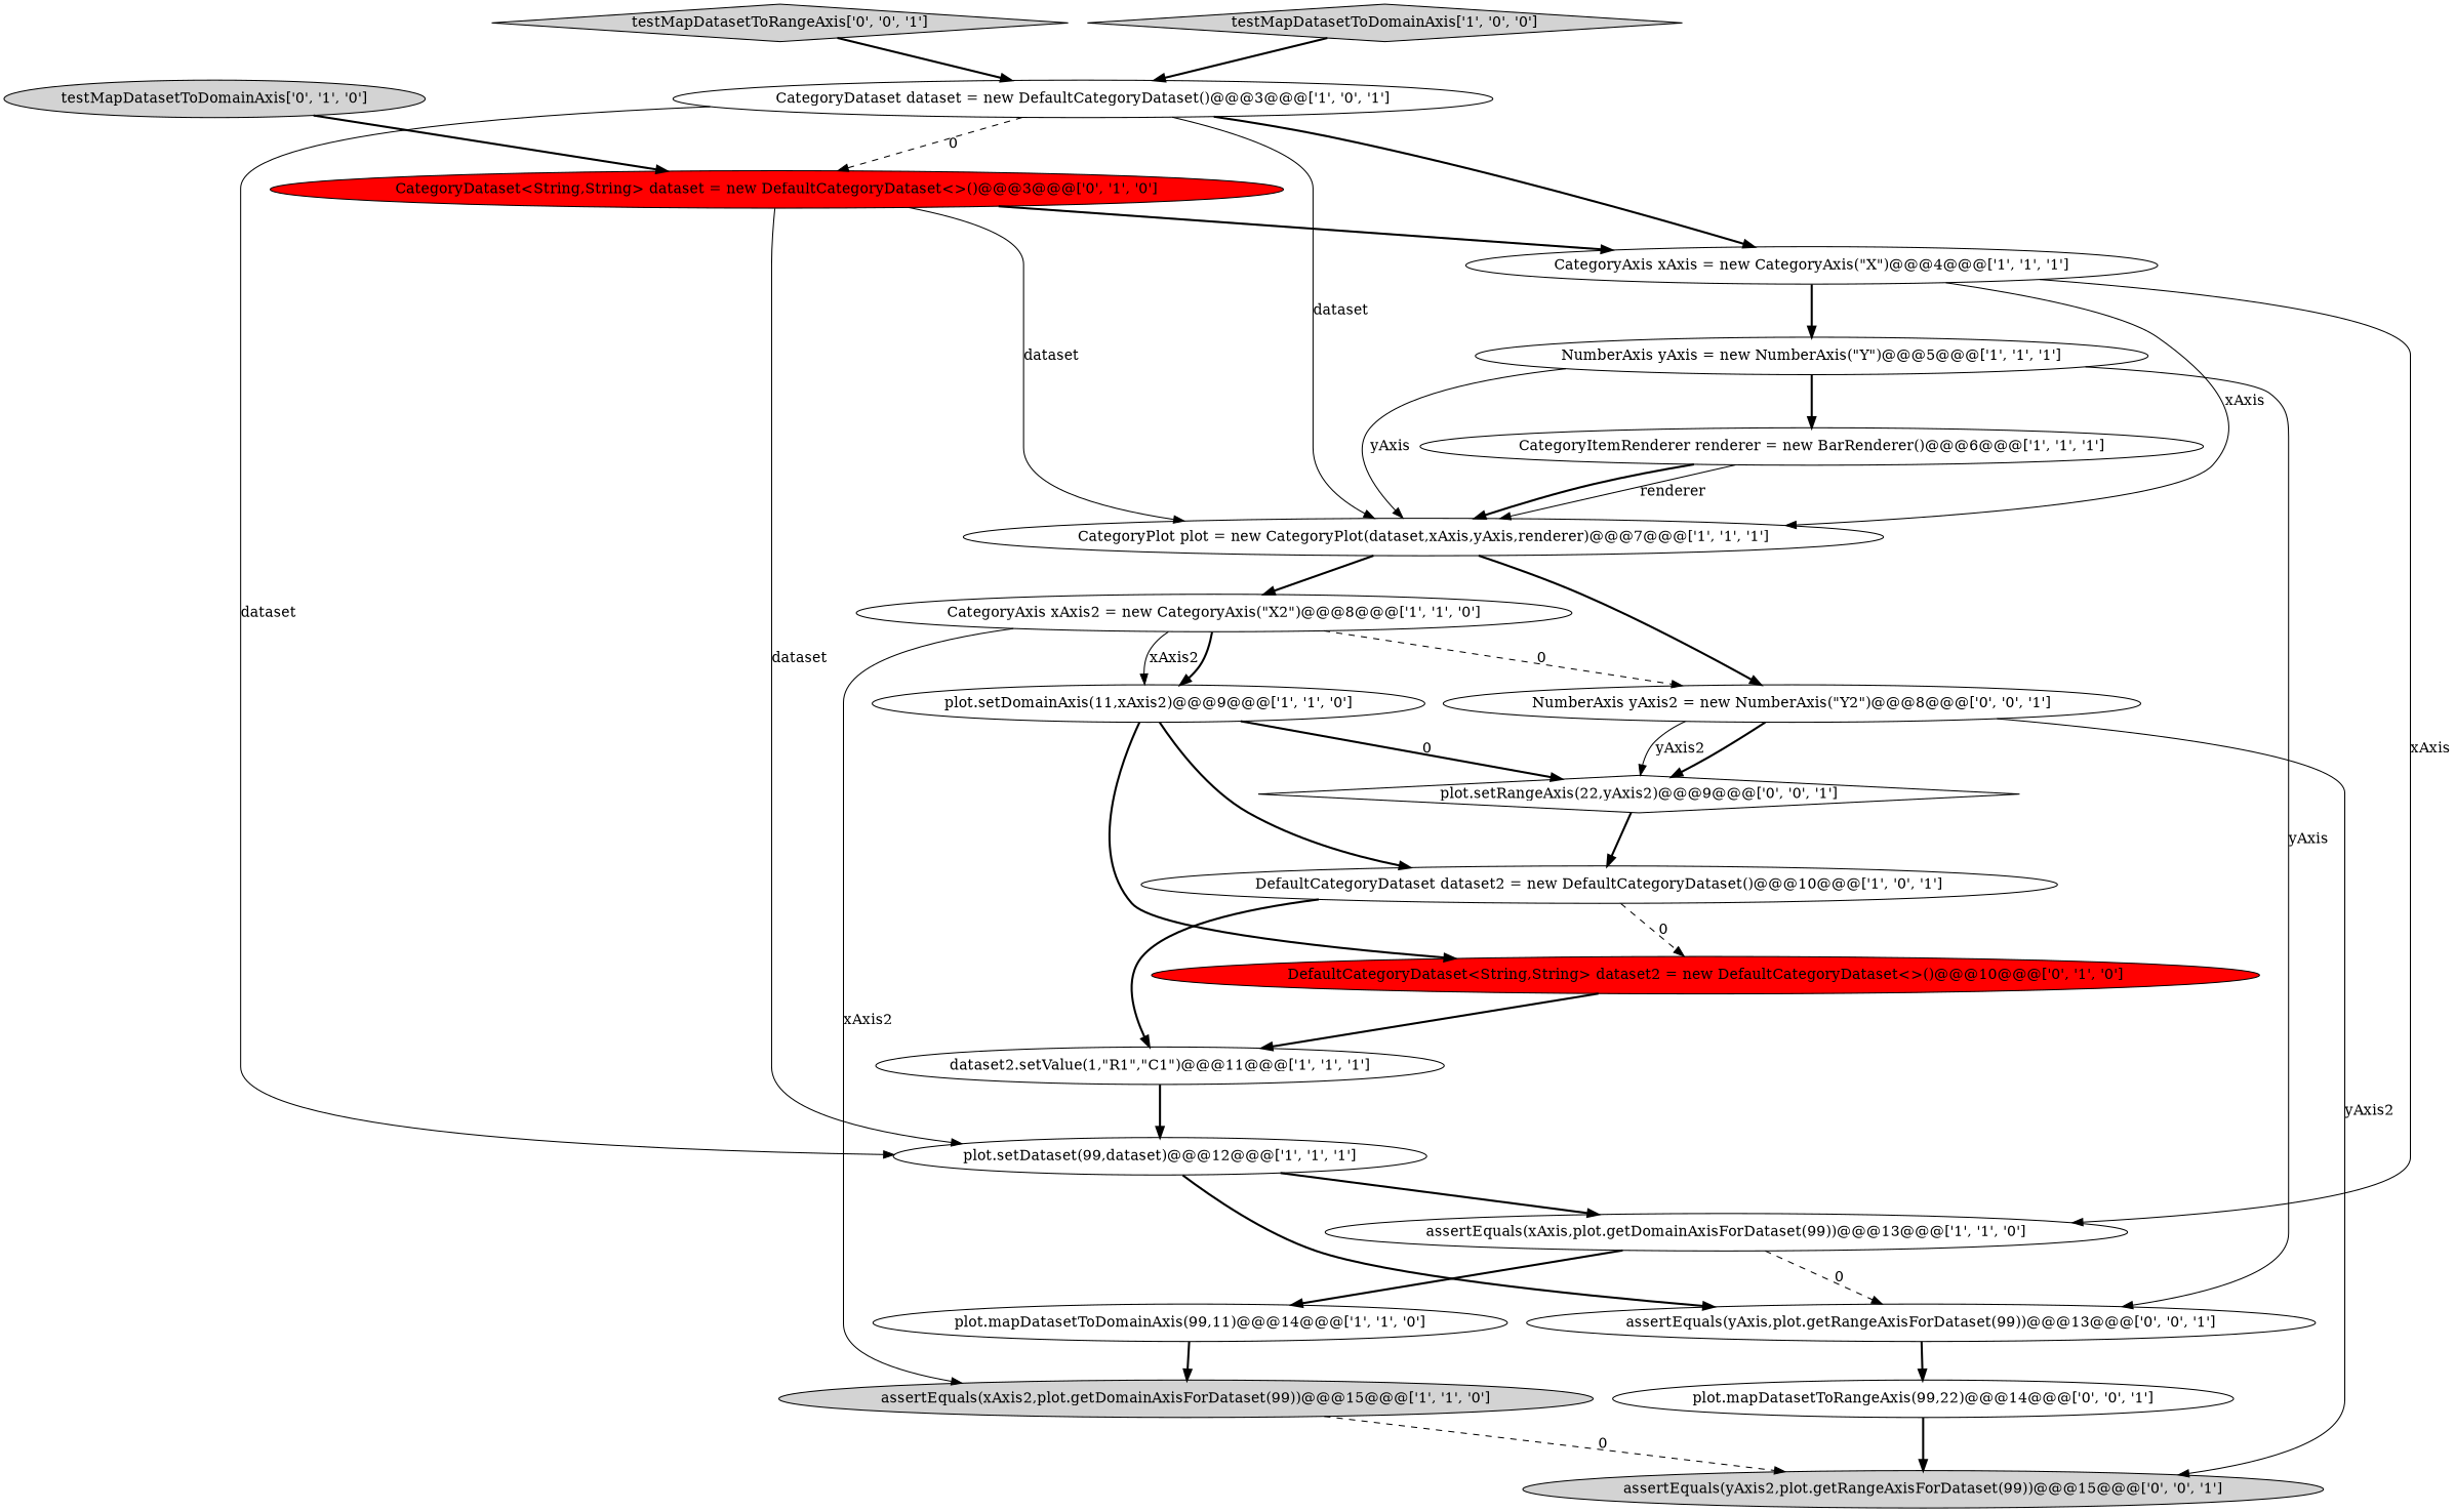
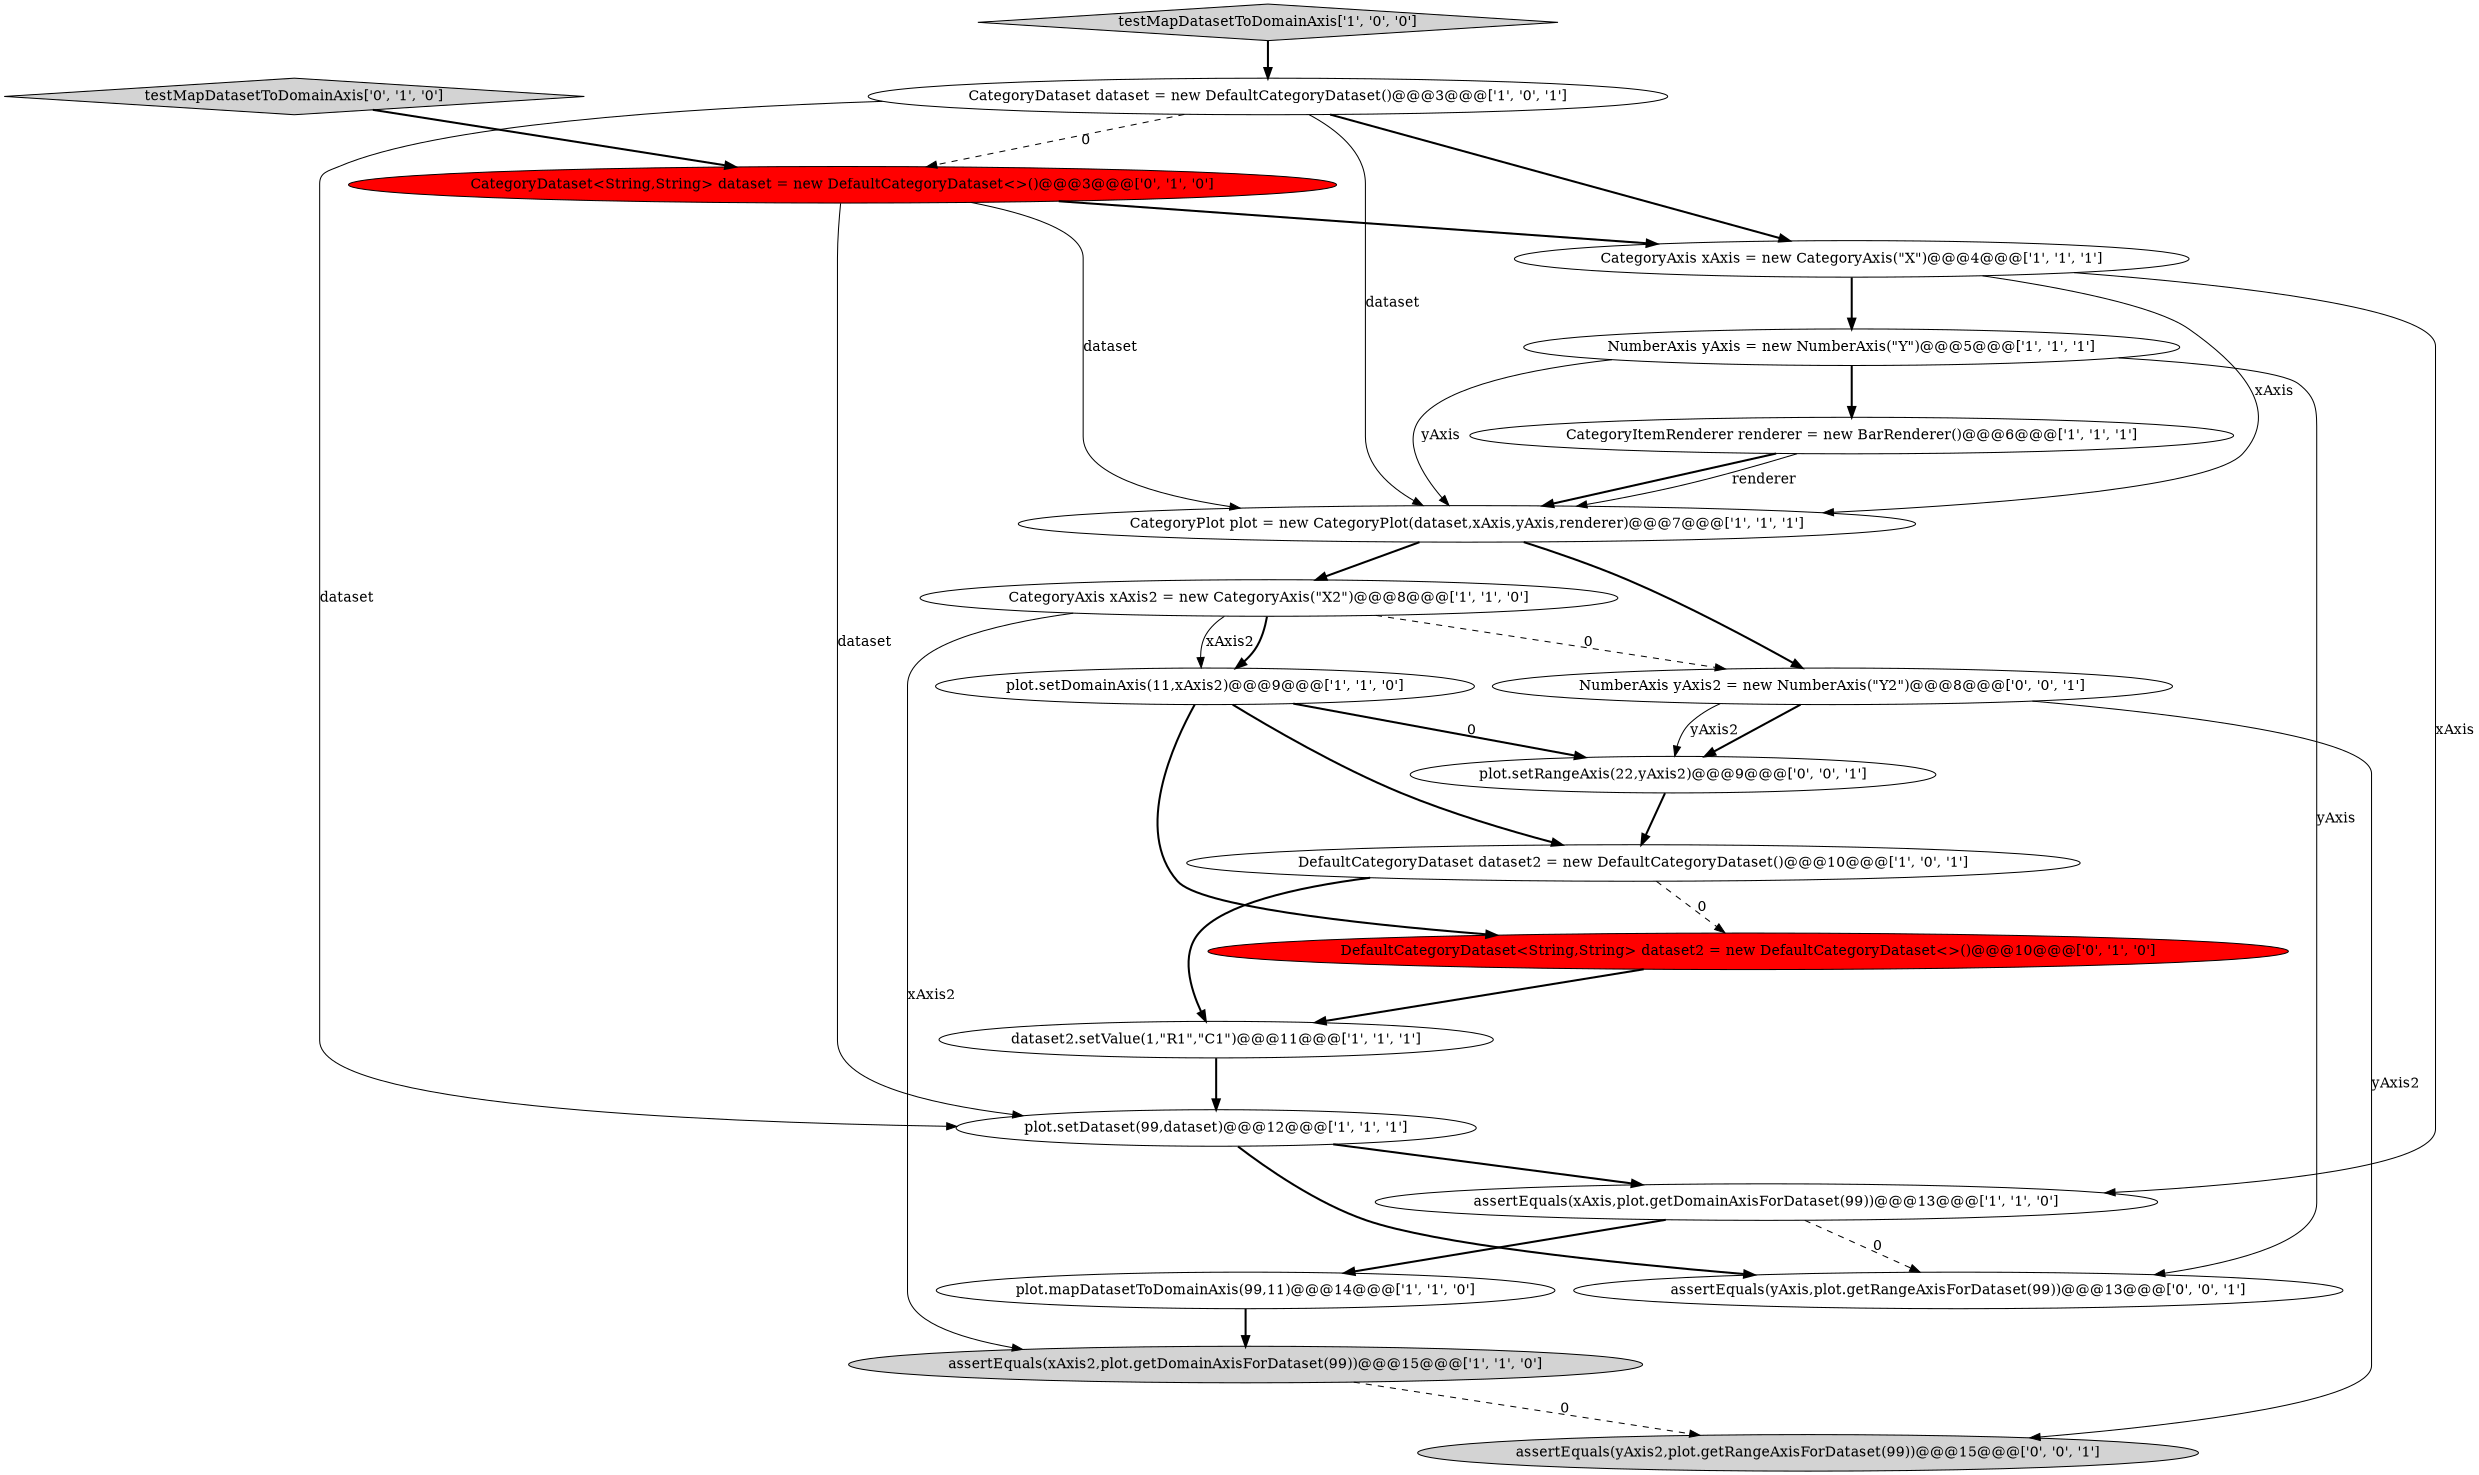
  digraph {
    node [fillcolor=white shape=ellipse style=filled]
    edge [style=bold]
    n1 [label="plot.setDomainAxis(11,xAxis2)@@@9@@@['1', '1', '0']"]
-   n2 [label="plot.setRangeAxis(22,yAxis2)@@@9@@@['0', '0', '1']" shape=diamond]
+   n2 [label="plot.setRangeAxis(22,yAxis2)@@@9@@@['0', '0', '1']"]
    n3 [label="DefaultCategoryDataset dataset2 = new DefaultCategoryDataset()@@@10@@@['1', '0', '1']"]
    n4 [fillcolor=red label="DefaultCategoryDataset<String,String> dataset2 = new DefaultCategoryDataset<>()@@@10@@@['0', '1', '0']"]
    n5 [label="dataset2.setValue(1,\"R1\",\"C1\")@@@11@@@['1', '1', '1']"]
    n6 [label="assertEquals(yAxis,plot.getRangeAxisForDataset(99))@@@13@@@['0', '0', '1']"]
-   n7 [label="plot.mapDatasetToRangeAxis(99,22)@@@14@@@['0', '0', '1']"]
    n8 [fillcolor=lightgray label="assertEquals(yAxis2,plot.getRangeAxisForDataset(99))@@@15@@@['0', '0', '1']"]
    n9 [label="NumberAxis yAxis = new NumberAxis(\"Y\")@@@5@@@['1', '1', '1']"]
    n10 [label="CategoryPlot plot = new CategoryPlot(dataset,xAxis,yAxis,renderer)@@@7@@@['1', '1', '1']"]
    n11 [label="CategoryItemRenderer renderer = new BarRenderer()@@@6@@@['1', '1', '1']"]
    n12 [label="NumberAxis yAxis2 = new NumberAxis(\"Y2\")@@@8@@@['0', '0', '1']"]
    n13 [label="CategoryAxis xAxis2 = new CategoryAxis(\"X2\")@@@8@@@['1', '1', '0']"]
    n14 [fillcolor=lightgray label="assertEquals(xAxis2,plot.getDomainAxisForDataset(99))@@@15@@@['1', '1', '0']"]
    n15 [label="CategoryDataset dataset = new DefaultCategoryDataset()@@@3@@@['1', '0', '1']"]
    n16 [label="plot.setDataset(99,dataset)@@@12@@@['1', '1', '1']"]
    n17 [fillcolor=red label="CategoryDataset<String,String> dataset = new DefaultCategoryDataset<>()@@@3@@@['0', '1', '0']"]
    n18 [label="CategoryAxis xAxis = new CategoryAxis(\"X\")@@@4@@@['1', '1', '1']"]
    n19 [label="assertEquals(xAxis,plot.getDomainAxisForDataset(99))@@@13@@@['1', '1', '0']"]
-   n20 [fillcolor=lightgray label="testMapDatasetToRangeAxis['0', '0', '1']" shape=diamond]
    n21 [label="plot.mapDatasetToDomainAxis(99,11)@@@14@@@['1', '1', '0']"]
-   n22 [fillcolor=lightgray label="testMapDatasetToDomainAxis['0', '1', '0']"]
+   n22 [fillcolor=lightgray label="testMapDatasetToDomainAxis['0', '1', '0']" shape=diamond]
    n23 [fillcolor=lightgray label="testMapDatasetToDomainAxis['1', '0', '0']" shape=diamond]
    n1 -> n2 [label=0]
    n1 -> n3
    n1 -> n4
    n2 -> n3
    n3 -> n4 [label=0 style=dashed]
    n3 -> n5
    n4 -> n5
    n5 -> n16
-   n6 -> n7
-   n7 -> n8
    n9 -> n6 [label=yAxis style=solid]
    n9 -> n10 [label=yAxis style=solid]
    n9 -> n11
    n10 -> n12
    n10 -> n13
    n11 -> n10
    n11 -> n10 [label=renderer style=solid]
    n12 -> n2
    n12 -> n2 [label=yAxis2 style=solid]
    n12 -> n8 [label=yAxis2 style=solid]
    n13 -> n1 [label=xAxis2 style=solid]
    n13 -> n1
    n13 -> n12 [label=0 style=dashed]
    n13 -> n14 [label=xAxis2 style=solid]
    n14 -> n8 [label=0 style=dashed]
    n15 -> n10 [label=dataset style=solid]
    n15 -> n16 [label=dataset style=solid]
    n15 -> n17 [label=0 style=dashed]
    n15 -> n18
    n16 -> n6
    n16 -> n19
    n17 -> n10 [label=dataset style=solid]
    n17 -> n16 [label=dataset style=solid]
    n17 -> n18
    n18 -> n9
    n18 -> n10 [label=xAxis style=solid]
    n18 -> n19 [label=xAxis style=solid]
    n19 -> n6 [label=0 style=dashed]
    n19 -> n21
-   n20 -> n15
    n21 -> n14
    n22 -> n17
    n23 -> n15
  }
